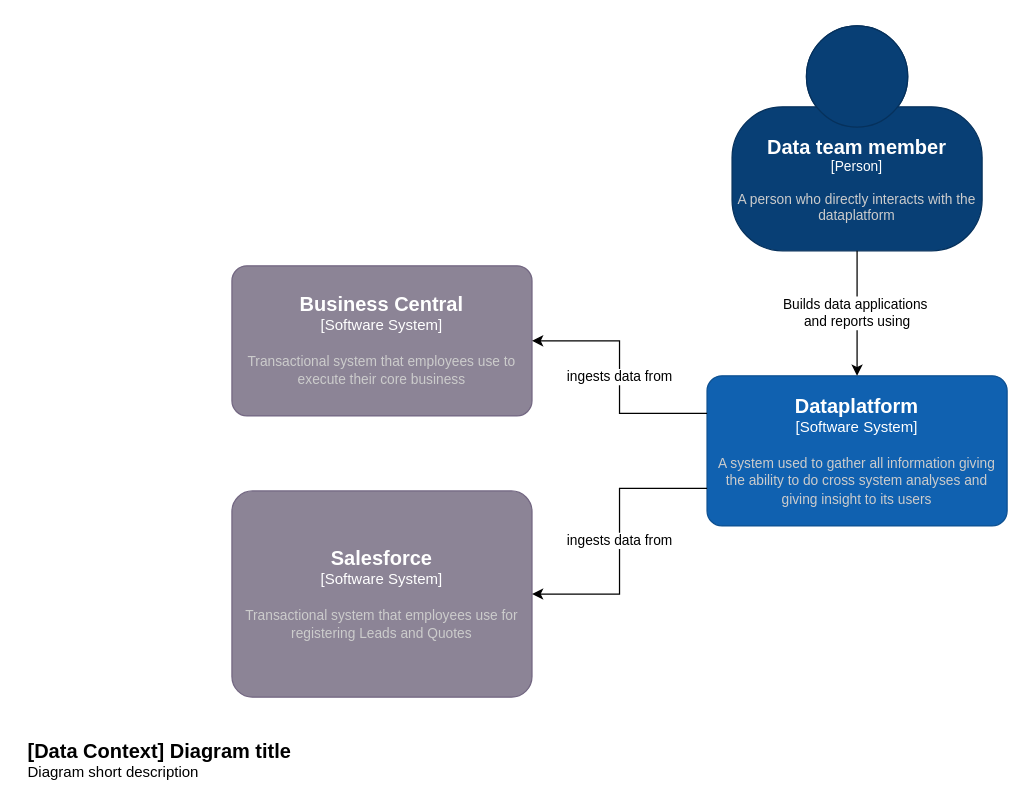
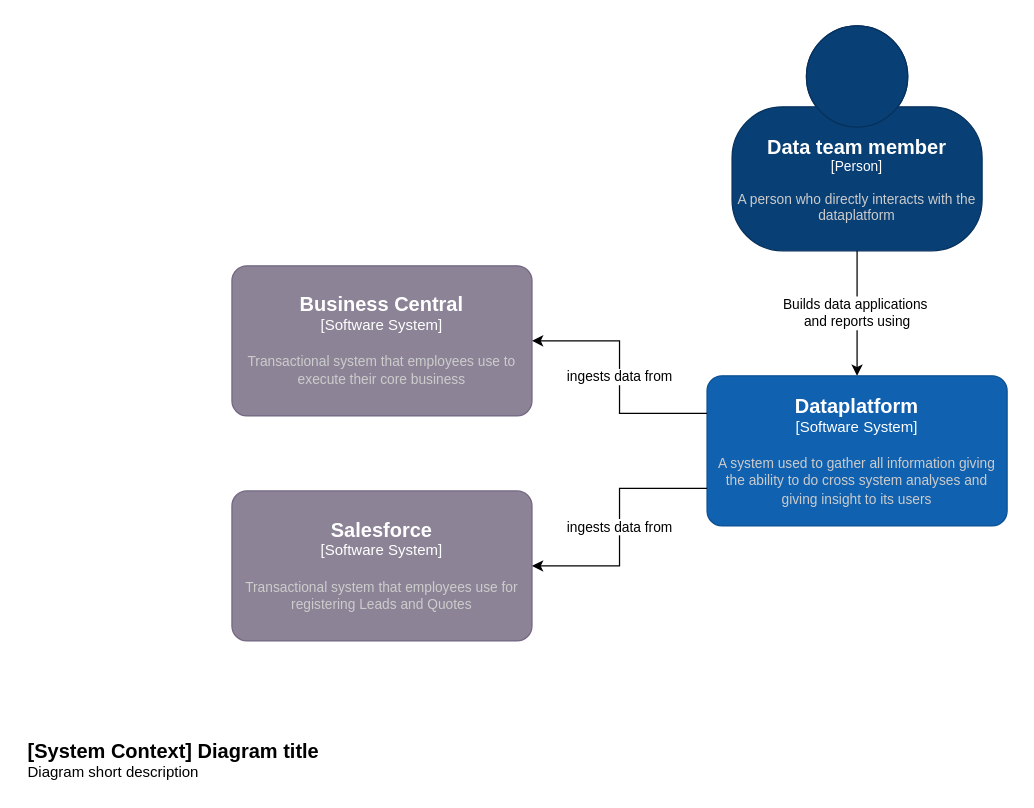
  <mxCell id="0" />
  <mxCell id="1" parent="0" />
  <mxCell id="2" value="&lt;font style=&quot;font-size: 16px&quot;&gt;&lt;b&gt;Data team member&lt;/b&gt;&lt;/font&gt;&lt;div&gt;[Person]&lt;/div&gt;&lt;br&gt;&lt;div&gt;&lt;font style=&quot;font-size: 11px&quot;&gt;&lt;font color=&quot;#cccccc&quot;&gt;A person who directly interacts with the dataplatform&lt;/font&gt;&lt;/div&gt;" style="html=1;fontSize=11;dashed=0;whiteSpace=wrap;fillColor=#083F75;strokeColor=#06315C;fontColor=#ffffff;shape=mxgraph.c4.person2;align=center;metaEdit=1;points=[[0.5,0,0],[1,0.5,0],[1,0.75,0],[0.75,1,0],[0.5,1,0],[0.25,1,0],[0,0.75,0],[0,0.5,0]];resizable=0;" parent="1" vertex="1"><mxGeometry x="585" y="20" width="200" height="180" as="geometry" /></mxCell>
  <mxCell id="3" value="&lt;font style=&quot;font-size: 16px&quot;&gt;&lt;b&gt;Dataplatform&lt;/b&gt;&lt;/font&gt;&lt;div&gt;[Software System]&lt;/div&gt;&lt;br&gt;&lt;div&gt;&lt;font style=&quot;font-size: 11px&quot;&gt;&lt;font color=&quot;#cccccc&quot;&gt;A system used to gather all information giving the ability to do cross system analyses and giving insight to its users&lt;/font&gt;&lt;/div&gt;" style="rounded=1;whiteSpace=wrap;html=1;labelBackgroundColor=none;fillColor=#1061B0;fontColor=#ffffff;align=center;arcSize=10;strokeColor=#0D5091;metaEdit=1;resizable=0;points=[[0.25,0,0],[0.5,0,0],[0.75,0,0],[1,0.25,0],[1,0.5,0],[1,0.75,0],[0.75,1,0],[0.5,1,0],[0.25,1,0],[0,0.75,0],[0,0.5,0],[0,0.25,0]];" parent="1" vertex="1"><mxGeometry x="565" y="300" width="240" height="120" as="geometry" /></mxCell>
  <mxCell id="4" value="Builds data applications&amp;nbsp;&lt;div&gt;and reports using&lt;/div&gt;" style="edgeStyle=orthogonalEdgeStyle;rounded=0;orthogonalLoop=1;jettySize=auto;html=1;exitX=0.5;exitY=1;exitDx=0;exitDy=0;exitPerimeter=0;entryX=0.5;entryY=0;entryDx=0;entryDy=0;entryPerimeter=0;" parent="1" source="2" target="3" edge="1"><mxGeometry relative="1" as="geometry" /></mxCell>
  <mxCell id="5" value="&lt;font style=&quot;font-size: 16px&quot;&gt;&lt;b&gt;Business Central&lt;/b&gt;&lt;/font&gt;&lt;div&gt;[Software System]&lt;/div&gt;&lt;br&gt;&lt;div&gt;&lt;font style=&quot;font-size: 11px&quot;&gt;&lt;font color=&quot;#cccccc&quot;&gt;Transactional system that employees use to execute their core business&lt;/font&gt;&lt;/div&gt;" style="rounded=1;whiteSpace=wrap;html=1;labelBackgroundColor=none;fillColor=#8C8496;fontColor=#ffffff;align=center;arcSize=10;strokeColor=#736782;metaEdit=1;resizable=0;points=[[0.25,0,0],[0.5,0,0],[0.75,0,0],[1,0.25,0],[1,0.5,0],[1,0.75,0],[0.75,1,0],[0.5,1,0],[0.25,1,0],[0,0.75,0],[0,0.5,0],[0,0.25,0]];" parent="1" vertex="1"><mxGeometry x="185" y="212" width="240" height="120" as="geometry" /></mxCell>
  <mxCell id="6" value="ingests data from" style="edgeStyle=orthogonalEdgeStyle;rounded=0;orthogonalLoop=1;jettySize=auto;html=1;exitX=0;exitY=0.25;exitDx=0;exitDy=0;exitPerimeter=0;entryX=1;entryY=0.5;entryDx=0;entryDy=0;entryPerimeter=0;" parent="1" source="3" target="5" edge="1"><mxGeometry relative="1" as="geometry" /></mxCell>
- <mxCell id="7" value="&lt;font style=&quot;font-size: 16px&quot;&gt;&lt;b&gt;Salesforce&lt;/b&gt;&lt;/font&gt;&lt;div&gt;[Software System]&lt;/div&gt;&lt;br&gt;&lt;div&gt;&lt;font style=&quot;font-size: 11px&quot;&gt;&lt;font color=&quot;#cccccc&quot;&gt;Transactional system that employees use for registering Leads and Quotes&lt;/font&gt;&lt;/div&gt;" style="rounded=1;whiteSpace=wrap;html=1;labelBackgroundColor=none;fillColor=#8C8496;fontColor=#ffffff;align=center;arcSize=10;strokeColor=#736782;metaEdit=1;resizable=0;points=[[0.25,0,0],[0.5,0,0],[0.75,0,0],[1,0.25,0],[1,0.5,0],[1,0.75,0],[0.75,1,0],[0.5,1,0],[0.25,1,0],[0,0.75,0],[0,0.5,0],[0,0.25,0]];" parent="1" vertex="1"><mxGeometry x="185" y="392" width="240" height="165" as="geometry" /></mxCell>
+ <mxCell id="7" value="&lt;font style=&quot;font-size: 16px&quot;&gt;&lt;b&gt;Salesforce&lt;/b&gt;&lt;/font&gt;&lt;div&gt;[Software System]&lt;/div&gt;&lt;br&gt;&lt;div&gt;&lt;font style=&quot;font-size: 11px&quot;&gt;&lt;font color=&quot;#cccccc&quot;&gt;Transactional system that employees use for registering Leads and Quotes&lt;/font&gt;&lt;/div&gt;" style="rounded=1;whiteSpace=wrap;html=1;labelBackgroundColor=none;fillColor=#8C8496;fontColor=#ffffff;align=center;arcSize=10;strokeColor=#736782;metaEdit=1;resizable=0;points=[[0.25,0,0],[0.5,0,0],[0.75,0,0],[1,0.25,0],[1,0.5,0],[1,0.75,0],[0.75,1,0],[0.5,1,0],[0.25,1,0],[0,0.75,0],[0,0.5,0],[0,0.25,0]];" parent="1" vertex="1"><mxGeometry x="185" y="392" width="240" height="120" as="geometry" /></mxCell>
  <mxCell id="8" value="ingests data from" style="edgeStyle=orthogonalEdgeStyle;rounded=0;orthogonalLoop=1;jettySize=auto;html=1;exitX=0;exitY=0.75;exitDx=0;exitDy=0;exitPerimeter=0;entryX=1;entryY=0.5;entryDx=0;entryDy=0;entryPerimeter=0;" parent="1" source="3" target="7" edge="1"><mxGeometry relative="1" as="geometry" /></mxCell>
- <mxCell id="9" value="&lt;font style=&quot;font-size: 16px&quot;&gt;&lt;b&gt;&lt;div style=&quot;text-align: left&quot;&gt;[Data Context] Diagram title&lt;/div&gt;&lt;/b&gt;&lt;/font&gt;&lt;div style=&quot;text-align: left&quot;&gt;Diagram short description&lt;/div&gt;" style="text;html=1;strokeColor=none;fillColor=none;align=left;verticalAlign=top;whiteSpace=wrap;rounded=0;metaEdit=1;allowArrows=0;resizable=1;rotatable=0;connectable=0;recursiveResize=0;expand=0;pointerEvents=0;points=[[0.25,0,0],[0.5,0,0],[0.75,0,0],[1,0.25,0],[1,0.5,0],[1,0.75,0],[0.75,1,0],[0.5,1,0],[0.25,1,0],[0,0.75,0],[0,0.5,0],[0,0.25,0]];" parent="1" vertex="1"><mxGeometry x="20" y="584" width="260" height="40" as="geometry" /></mxCell>
+ <mxCell id="9" value="&lt;font style=&quot;font-size: 16px&quot;&gt;&lt;b&gt;&lt;div style=&quot;text-align: left&quot;&gt;[System Context] Diagram title&lt;/div&gt;&lt;/b&gt;&lt;/font&gt;&lt;div style=&quot;text-align: left&quot;&gt;Diagram short description&lt;/div&gt;" style="text;html=1;strokeColor=none;fillColor=none;align=left;verticalAlign=top;whiteSpace=wrap;rounded=0;metaEdit=1;allowArrows=0;resizable=1;rotatable=0;connectable=0;recursiveResize=0;expand=0;pointerEvents=0;points=[[0.25,0,0],[0.5,0,0],[0.75,0,0],[1,0.25,0],[1,0.5,0],[1,0.75,0],[0.75,1,0],[0.5,1,0],[0.25,1,0],[0,0.75,0],[0,0.5,0],[0,0.25,0]];" parent="1" vertex="1"><mxGeometry x="20" y="584" width="260" height="40" as="geometry" /></mxCell>
